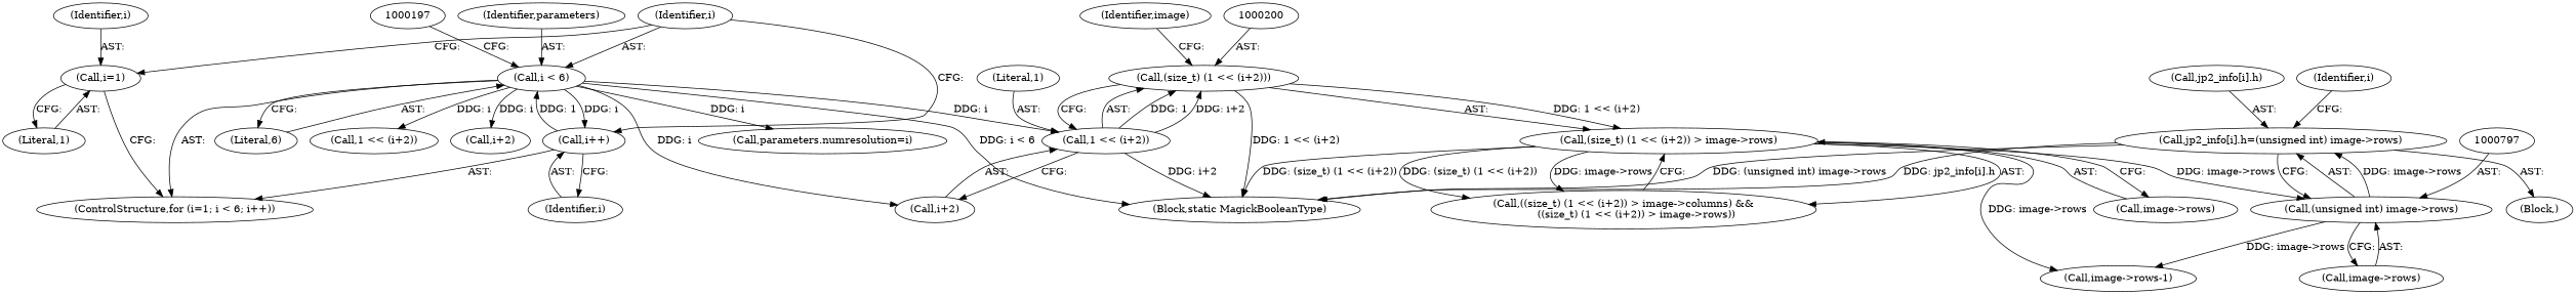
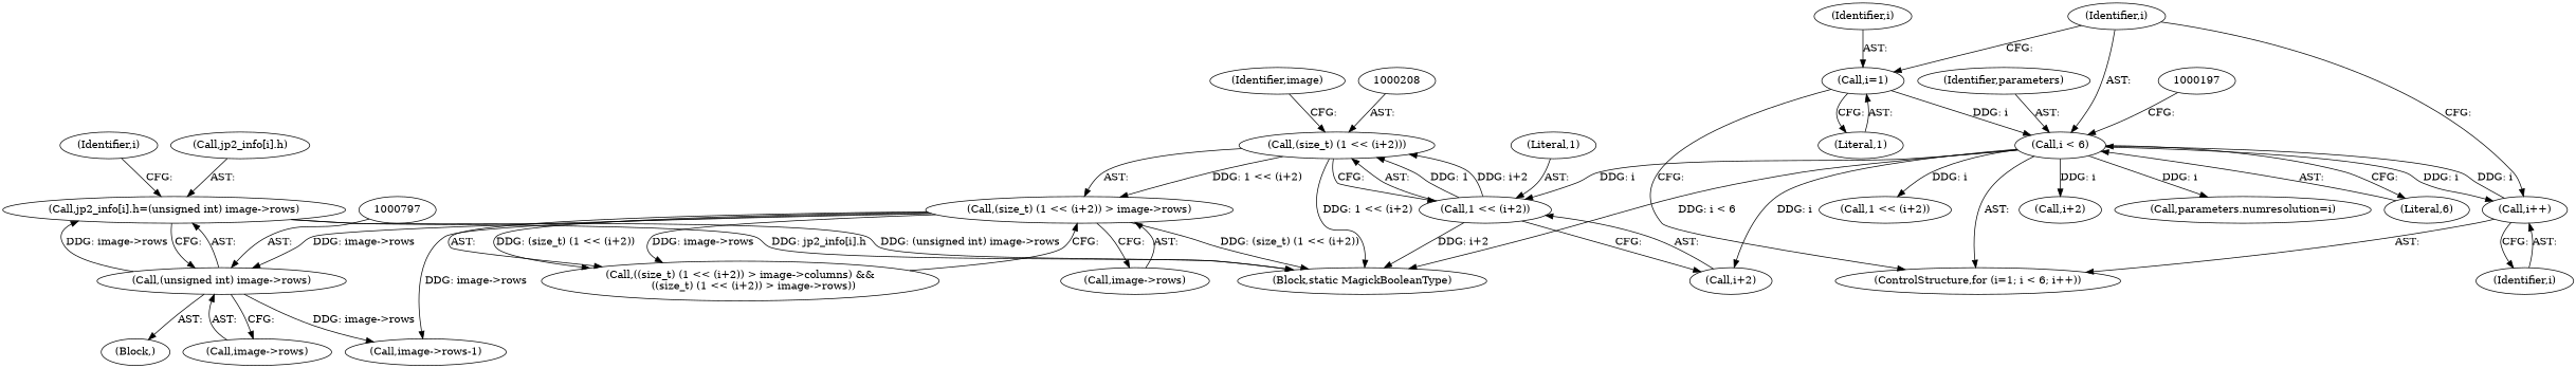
  digraph {
    n1 [label="(Call,jp2_info[i].h=(unsigned int) image->rows)"]
    n2 [label="(Call,(unsigned int) image->rows)"]
    n3 [label="(Block,)"]
    n4 [label="(Block,static MagickBooleanType)"]
    n5 [label="(Call,image->rows-1)"]
    n6 [label="(Call,image->rows)"]
    n7 [label="(Call,(size_t) (1 << (i+2)) > image->rows)"]
    n8 [label="(Call,image->rows)"]
    n9 [label="(Call,((size_t) (1 << (i+2)) > image->columns) &&\n        ((size_t) (1 << (i+2)) > image->rows))"]
    n10 [label="(Call,(size_t) (1 << (i+2)))"]
    n11 [label="(Call,1 << (i+2))"]
    n12 [label="(Call,i+2)"]
    n13 [label="(Call,i < 6)"]
    n14 [label="(Call,i++)"]
    n15 [label="(Call,i+2)"]
    n16 [label="(ControlStructure,for (i=1; i < 6; i++))"]
    n17 [label="(Call,parameters.numresolution=i)"]
    n18 [label="(Literal,6)"]
    n19 [label="(Call,1 << (i+2))"]
    n20 [label="(Identifier,i)"]
    n21 [label="(Call,i=1)"]
    n22 [label="(Literal,1)"]
    n23 [label="(Literal,1)"]
    n24 [label="(Identifier,i)"]
    n25 [label="(Call,jp2_info[i].h)"]
    n26 [label="(Identifier,image)"]
    n27 [label="(Identifier,parameters)"]
    n28 [label="(Identifier,i)"]
    n29 [label="(Identifier,i)"]
    1000797
-   1000208 [label=1000200]
+   1000208
    1000197
    n1 -> n2 [label="CFG: "]
-   n1 -> n3 [label="AST: "]
+   n2 -> n3 [label="AST: "]
    n1 -> n4 [label="DDG: jp2_info[i].h"]
    n1 -> n4 [label="DDG: (unsigned int) image->rows"]
    n2 -> n1 [label="AST: "]
    n2 -> n1 [label="DDG: image->rows"]
    n2 -> n5 [label="DDG: image->rows"]
    n2 -> n6 [label="CFG: "]
    n6 -> n2 [label="AST: "]
    n7 -> n2 [label="DDG: image->rows"]
    n7 -> n4 [label="DDG: (size_t) (1 << (i+2))"]
    n7 -> n5 [label="DDG: image->rows"]
    n7 -> n8 [label="CFG: "]
    n7 -> n9 [label="AST: "]
    n7 -> n9 [label="DDG: (size_t) (1 << (i+2))"]
    n7 -> n9 [label="DDG: image->rows"]
    n8 -> n7 [label="AST: "]
    n9 -> n7 [label="CFG: "]
    n10 -> n4 [label="DDG: 1 << (i+2)"]
    n10 -> n7 [label="AST: "]
    n10 -> n7 [label="DDG: 1 << (i+2)"]
    n10 -> n11 [label="CFG: "]
    n11 -> n4 [label="DDG: i+2"]
    n11 -> n10 [label="AST: "]
    n11 -> n10 [label="DDG: 1"]
    n11 -> n10 [label="DDG: i+2"]
    n11 -> n12 [label="CFG: "]
    n12 -> n11 [label="AST: "]
    n13 -> n4 [label="DDG: i < 6"]
    n13 -> n11 [label="DDG: i"]
    n13 -> n12 [label="DDG: i"]
    n13 -> n14 [label="DDG: i"]
    n13 -> n15 [label="DDG: i"]
    n13 -> n16 [label="AST: "]
    n13 -> n17 [label="DDG: i"]
    n13 -> n18 [label="CFG: "]
    n13 -> n19 [label="DDG: i"]
-   n14 -> n13 [label="DDG: 1"]
+   n14 -> n13 [label="DDG: i"]
    n14 -> n16 [label="AST: "]
    n14 -> n20 [label="CFG: "]
    n18 -> n13 [label="AST: "]
    n20 -> n14 [label="AST: "]
+   n21 -> n13 [label="DDG: i"]
    n21 -> n16 [label="CFG: "]
    n21 -> n22 [label="CFG: "]
    n22 -> n21 [label="AST: "]
    n23 -> n11 [label="AST: "]
    n24 -> n21 [label="AST: "]
    n25 -> n1 [label="AST: "]
    n26 -> n10 [label="CFG: "]
    n27 -> n13 [label="AST: "]
    n28 -> n1 [label="CFG: "]
    n29 -> n13 [label="AST: "]
    n29 -> n14 [label="CFG: "]
    n29 -> n21 [label="CFG: "]
    1000797 -> n2 [label="AST: "]
    1000208 -> n10 [label="AST: "]
    1000197 -> n13 [label="CFG: "]
  }
